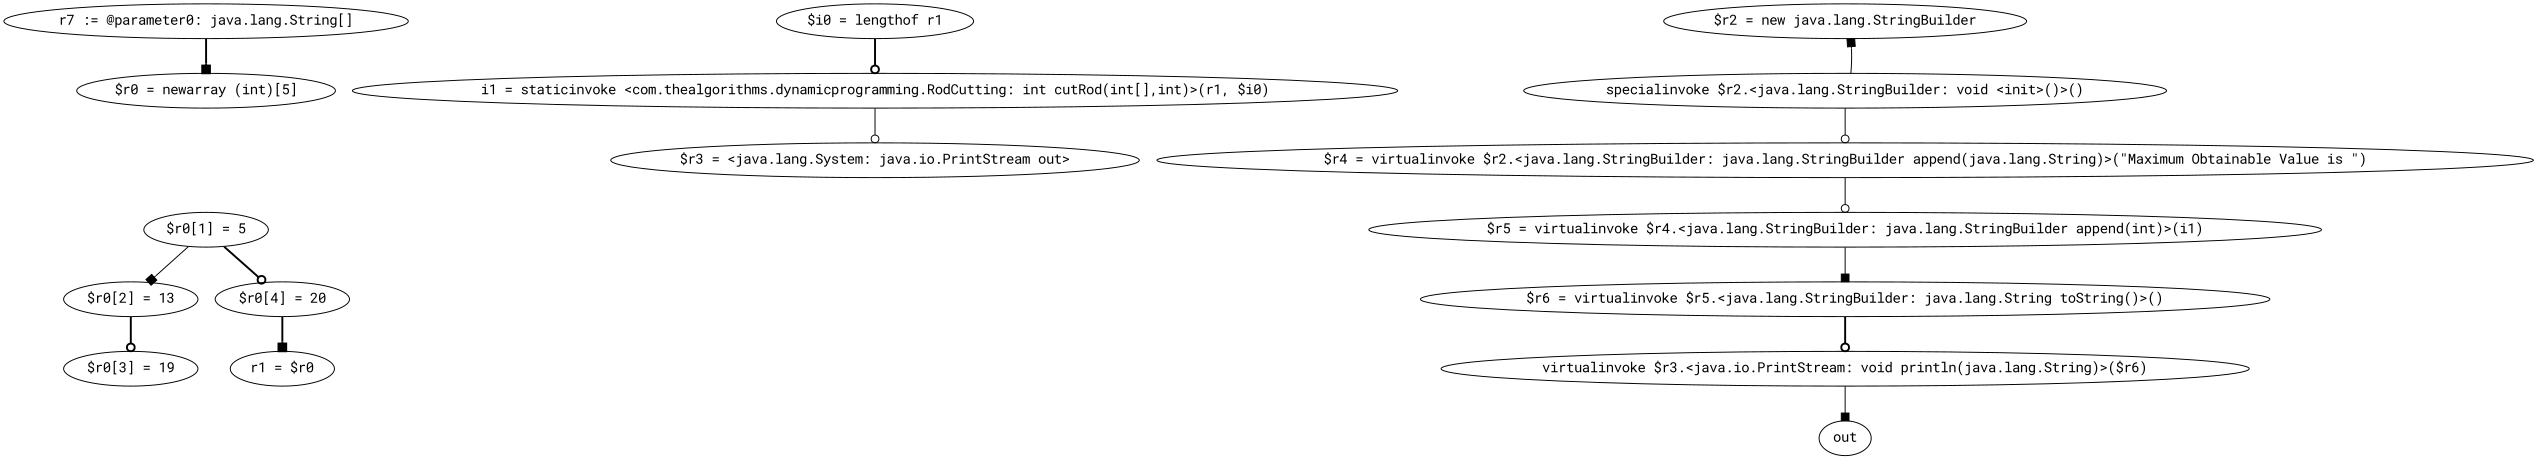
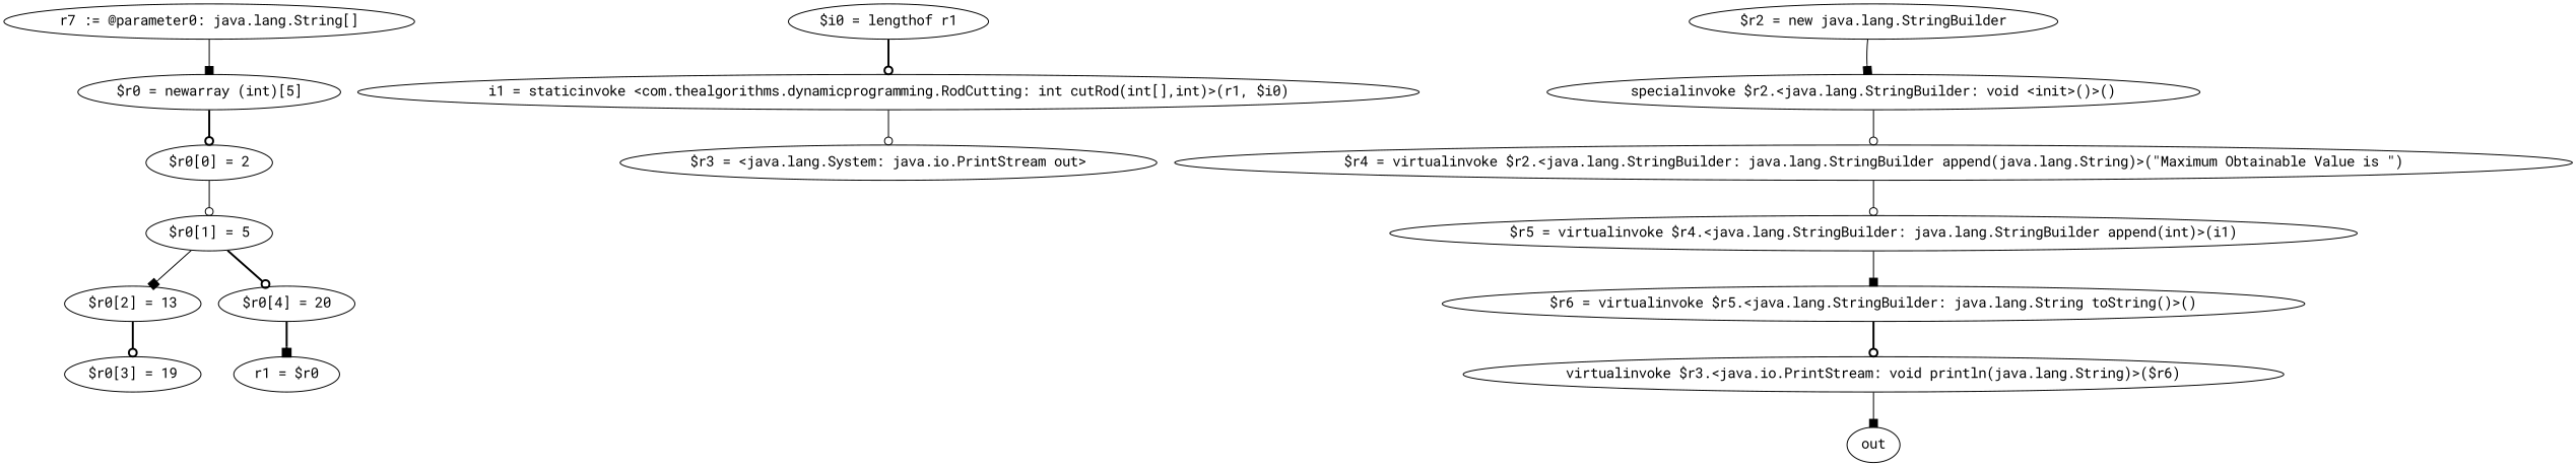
  digraph {
    fontname="Roboto Mono"
    node [fontname="Roboto Mono"]
    edge [arrowhead=odot fontname="Roboto Mono" style=solid]
    "r7 := @parameter0: java.lang.String[]"
    "$r0 = newarray (int)[5]"
+   "$r0[0] = 2"
    "$r0[1] = 5"
    "$r0[2] = 13"
    "$r0[4] = 20"
    "$r0[3] = 19"
    "r1 = $r0"
    "$i0 = lengthof r1"
    "i1 = staticinvoke <com.thealgorithms.dynamicprogramming.RodCutting: int cutRod(int[],int)>(r1, $i0)"
    "$r3 = <java.lang.System: java.io.PrintStream out>"
    "$r2 = new java.lang.StringBuilder"
    "specialinvoke $r2.<java.lang.StringBuilder: void <init>()>()"
    "$r4 = virtualinvoke $r2.<java.lang.StringBuilder: java.lang.StringBuilder append(java.lang.String)>(\"Maximum Obtainable Value is \")"
    "$r5 = virtualinvoke $r4.<java.lang.StringBuilder: java.lang.StringBuilder append(int)>(i1)"
    "$r6 = virtualinvoke $r5.<java.lang.StringBuilder: java.lang.String toString()>()"
    "virtualinvoke $r3.<java.io.PrintStream: void println(java.lang.String)>($r6)"
    n18 [label=out]
-   "r7 := @parameter0: java.lang.String[]" -> "$r0 = newarray (int)[5]" [arrowhead=box style=bold]
+   "r7 := @parameter0: java.lang.String[]" -> "$r0 = newarray (int)[5]" [arrowhead=box]
+   "$r0 = newarray (int)[5]" -> "$r0[0] = 2" [style=bold]
+   "$r0[0] = 2" -> "$r0[1] = 5"
    "$r0[1] = 5" -> "$r0[2] = 13" [arrowhead=box]
    "$r0[1] = 5" -> "$r0[4] = 20" [style=bold]
    "$r0[2] = 13" -> "$r0[3] = 19" [style=bold]
    "$r0[4] = 20" -> "r1 = $r0" [arrowhead=box style=bold]
    "$i0 = lengthof r1" -> "i1 = staticinvoke <com.thealgorithms.dynamicprogramming.RodCutting: int cutRod(int[],int)>(r1, $i0)" [style=bold]
    "i1 = staticinvoke <com.thealgorithms.dynamicprogramming.RodCutting: int cutRod(int[],int)>(r1, $i0)" -> "$r3 = <java.lang.System: java.io.PrintStream out>"
-   "specialinvoke $r2.<java.lang.StringBuilder: void <init>()>()" -> "$r2 = new java.lang.StringBuilder" [arrowhead=box]
+   "$r2 = new java.lang.StringBuilder" -> "specialinvoke $r2.<java.lang.StringBuilder: void <init>()>()" [arrowhead=box]
    "specialinvoke $r2.<java.lang.StringBuilder: void <init>()>()" -> "$r4 = virtualinvoke $r2.<java.lang.StringBuilder: java.lang.StringBuilder append(java.lang.String)>(\"Maximum Obtainable Value is \")"
    "$r4 = virtualinvoke $r2.<java.lang.StringBuilder: java.lang.StringBuilder append(java.lang.String)>(\"Maximum Obtainable Value is \")" -> "$r5 = virtualinvoke $r4.<java.lang.StringBuilder: java.lang.StringBuilder append(int)>(i1)"
    "$r5 = virtualinvoke $r4.<java.lang.StringBuilder: java.lang.StringBuilder append(int)>(i1)" -> "$r6 = virtualinvoke $r5.<java.lang.StringBuilder: java.lang.String toString()>()" [arrowhead=box]
    "$r6 = virtualinvoke $r5.<java.lang.StringBuilder: java.lang.String toString()>()" -> "virtualinvoke $r3.<java.io.PrintStream: void println(java.lang.String)>($r6)" [style=bold]
    "virtualinvoke $r3.<java.io.PrintStream: void println(java.lang.String)>($r6)" -> n18 [arrowhead=box]
  }
